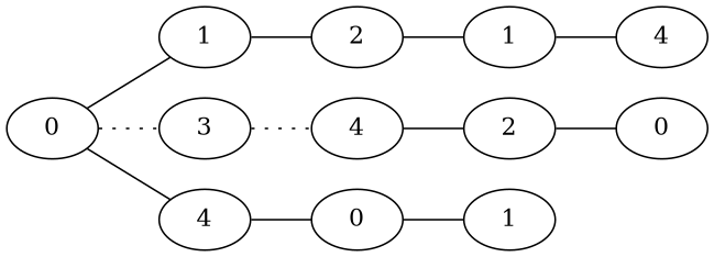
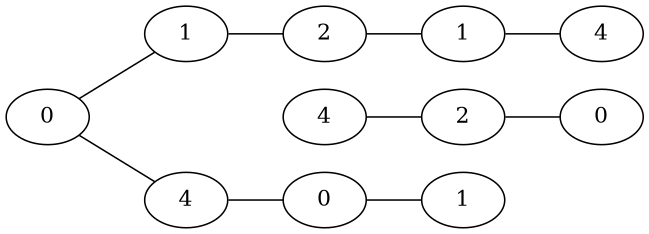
  graph {
    rankdir=LR
    n1 [label=0]
    n2 [label=1]
-   n3 [label=3]
    n4 [label=4]
    n5 [label=2]
    n6 [label=1]
    n7 [label=4]
    n8 [label=4]
    n9 [label=2]
    n10 [label=0]
    n11 [label=0]
    n12 [label=1]
    n1 -- n2
-   n1 -- n3 [style=dotted]
    n1 -- n4
    n2 -- n5
-   n3 -- n8 [style=dotted]
    n4 -- n11
    n5 -- n6
    n6 -- n7
    n8 -- n9
    n9 -- n10
    n11 -- n12
  }
